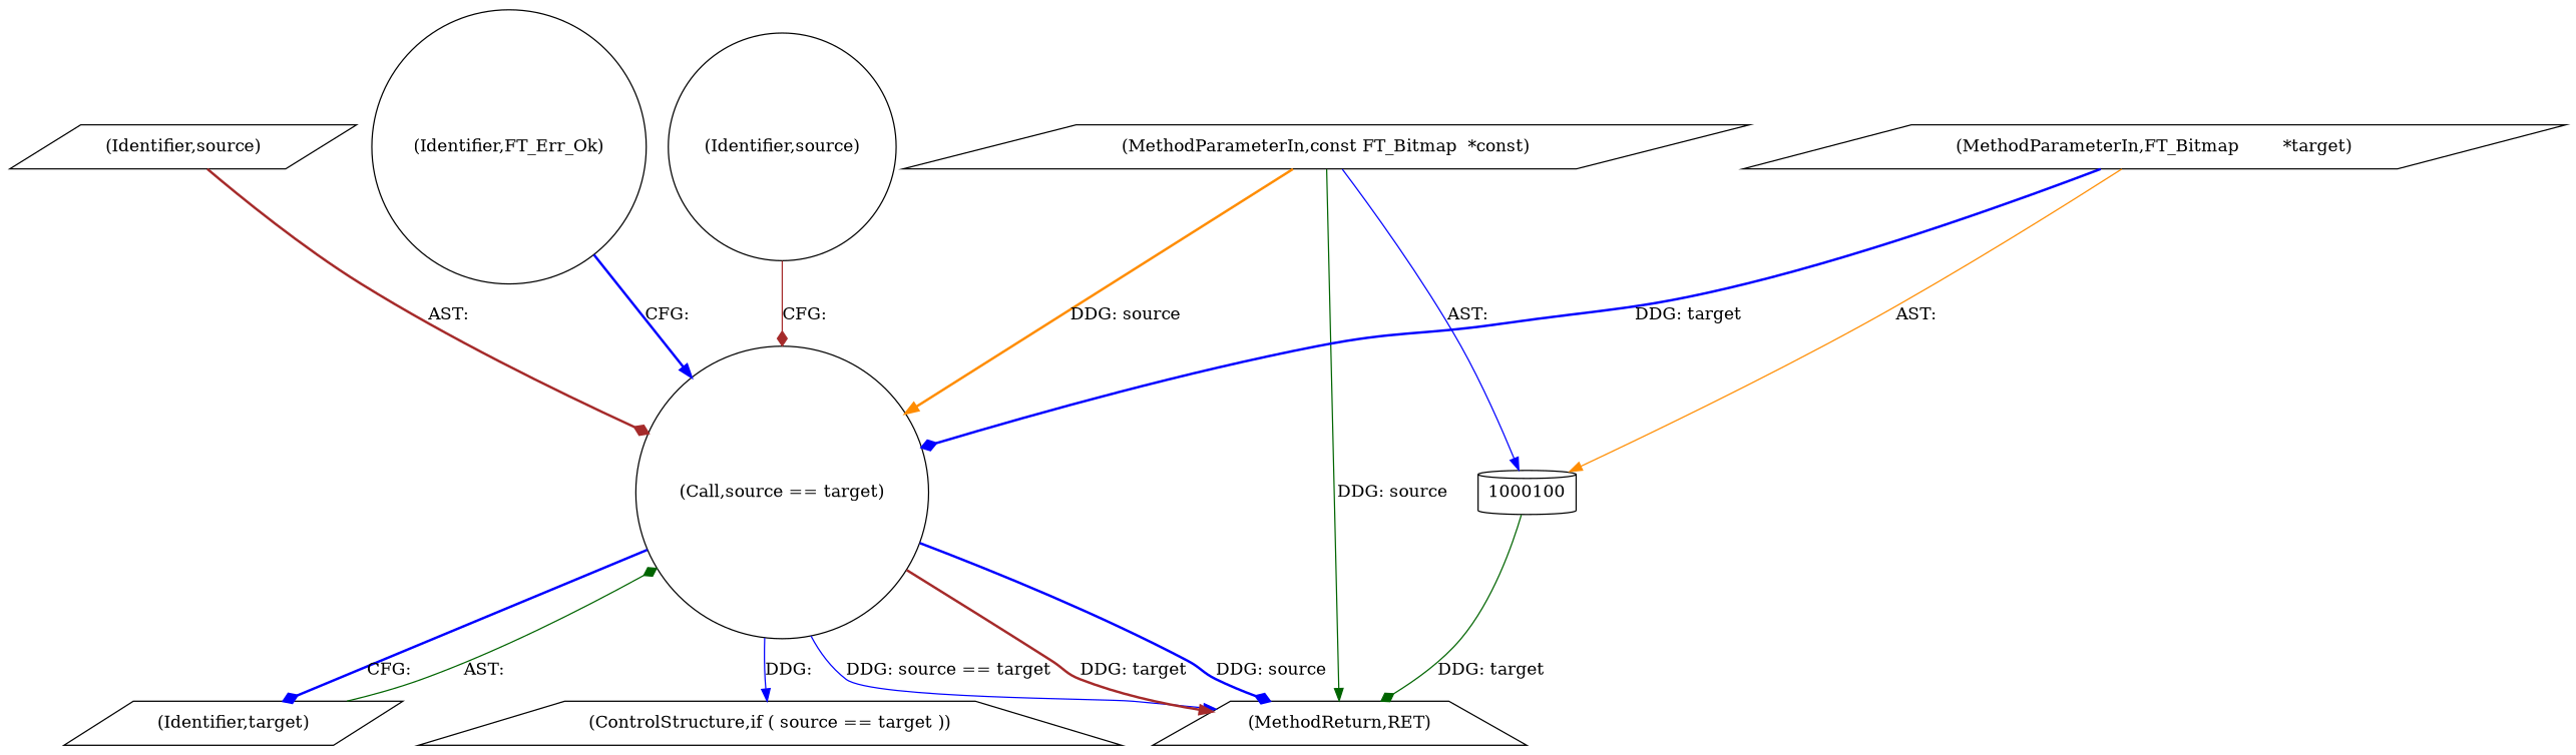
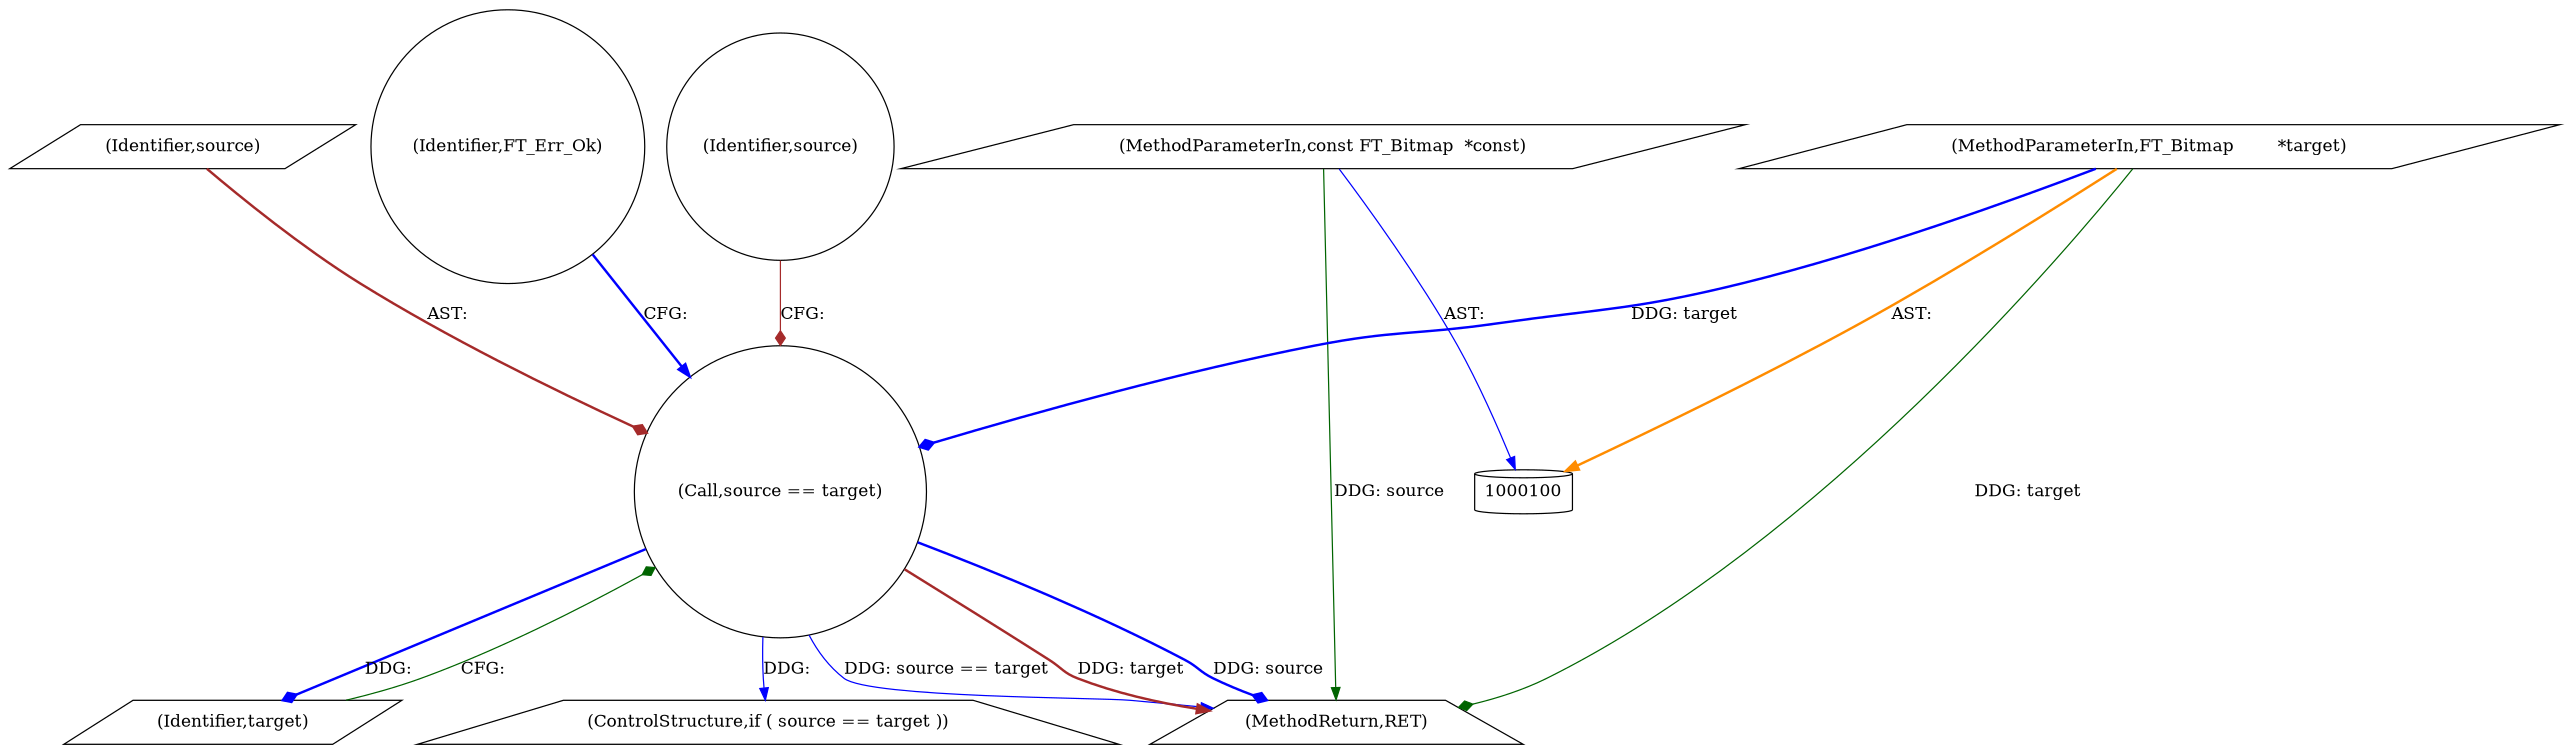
  digraph {
    node [shape=parallelogram]
    edge [arrowhead=normal color=blue style=bold]
    n1 [label="(Call,source == target)" shape=circle]
    n2 [label="(MethodReturn,RET)" shape=trapezium]
    n3 [label="(ControlStructure,if ( source == target ))" shape=trapezium]
    n4 [label="(Identifier,target)"]
    n5 [label="(MethodParameterIn,const FT_Bitmap  *const)"]
    1000100 [shape=cylinder]
    n7 [label="(MethodParameterIn,FT_Bitmap        *target)"]
    n8 [label="(Identifier,source)"]
    n9 [label="(Identifier,FT_Err_Ok)" shape=circle]
    n10 [label="(Identifier,source)" shape=circle]
    n1 -> n2 [label="DDG: source == target" style=solid]
    n1 -> n2 [color=brown label="DDG: target"]
    n1 -> n2 [arrowhead=diamond label="DDG: source"]
    n1 -> n3 [label="DDG: " style=solid]
-   n1 -> n4 [arrowhead=diamond label="CFG: "]
-   n4 -> n1 [arrowhead=diamond color=darkgreen label="AST: " style=solid]
-   n5 -> n1 [color=darkorange label="DDG: source"]
+   n1 -> n4 [arrowhead=diamond label="DDG: "]
+   n4 -> n1 [arrowhead=diamond color=darkgreen label="CFG: " style=solid]
    n5 -> n2 [color=darkgreen label="DDG: source" style=solid]
    n5 -> 1000100 [label="AST: " style=solid]
    n7 -> n1 [arrowhead=diamond label="DDG: target"]
-   1000100 -> n2 [arrowhead=diamond color=darkgreen label="DDG: target" style=solid]
-   n7 -> 1000100 [color=darkorange label="AST: " style=solid]
+   n7 -> n2 [arrowhead=diamond color=darkgreen label="DDG: target" style=solid]
+   n7 -> 1000100 [color=darkorange label="AST: "]
    n8 -> n1 [arrowhead=diamond color=brown label="AST: "]
    n9 -> n1 [label="CFG: "]
    n10 -> n1 [arrowhead=diamond color=brown label="CFG: " style=solid]
  }
